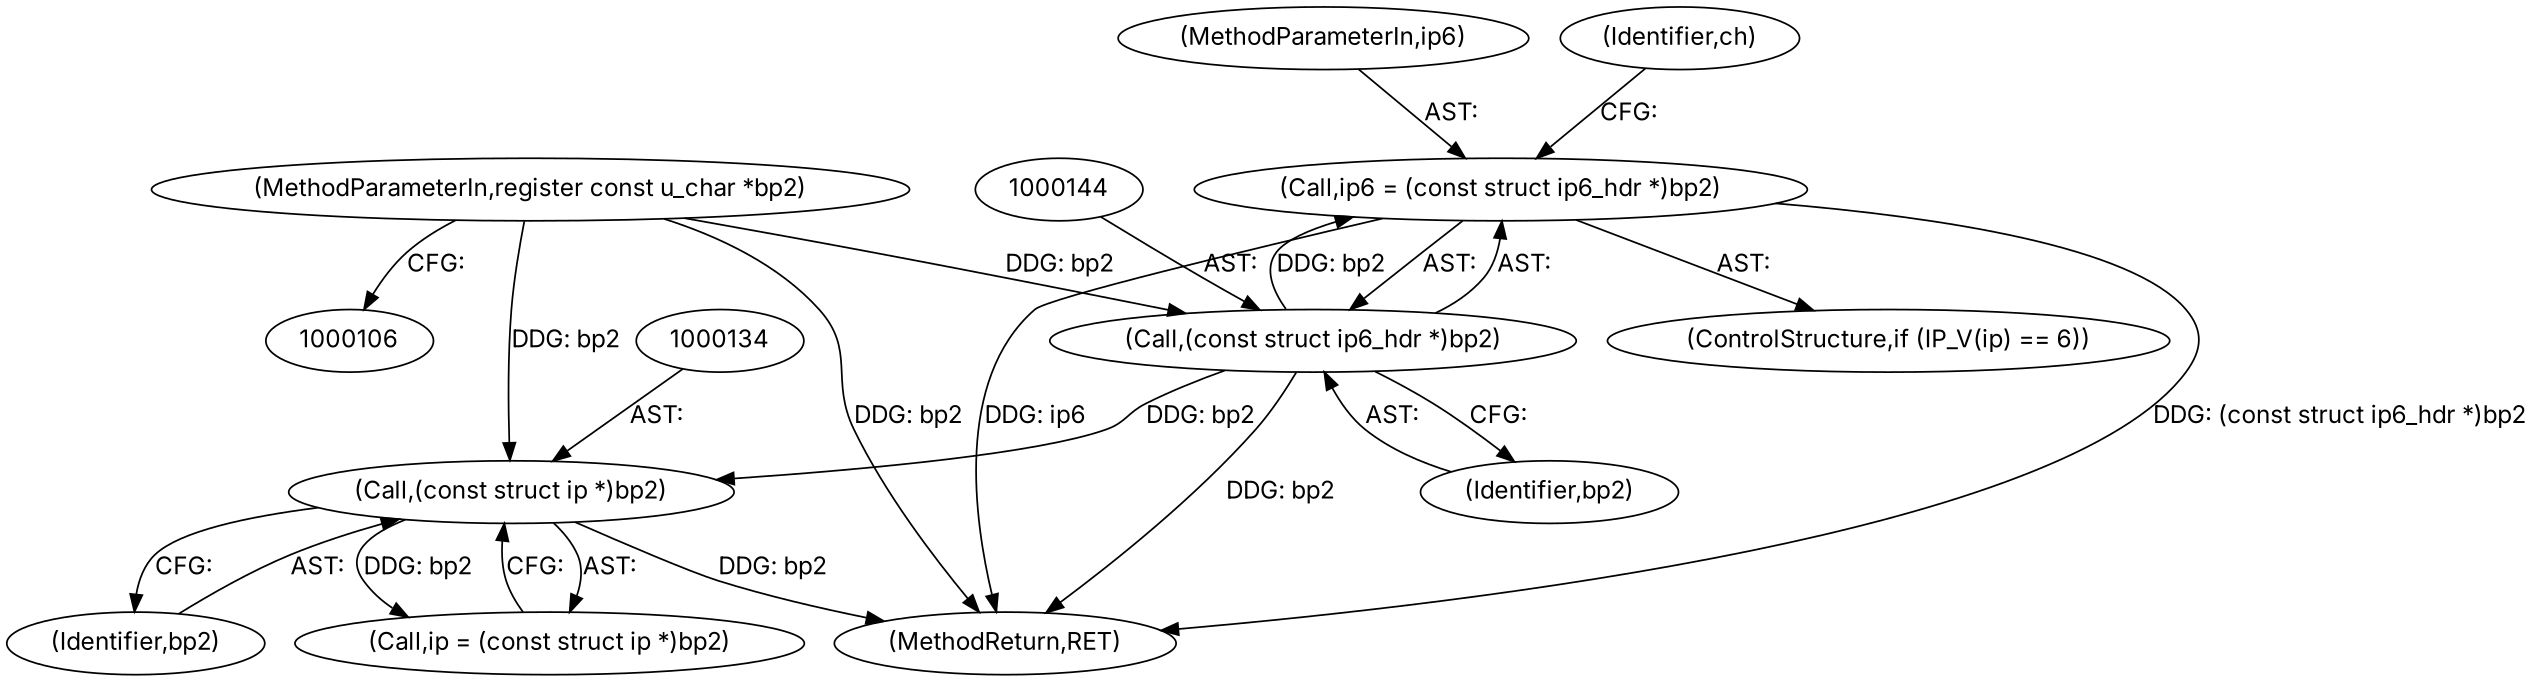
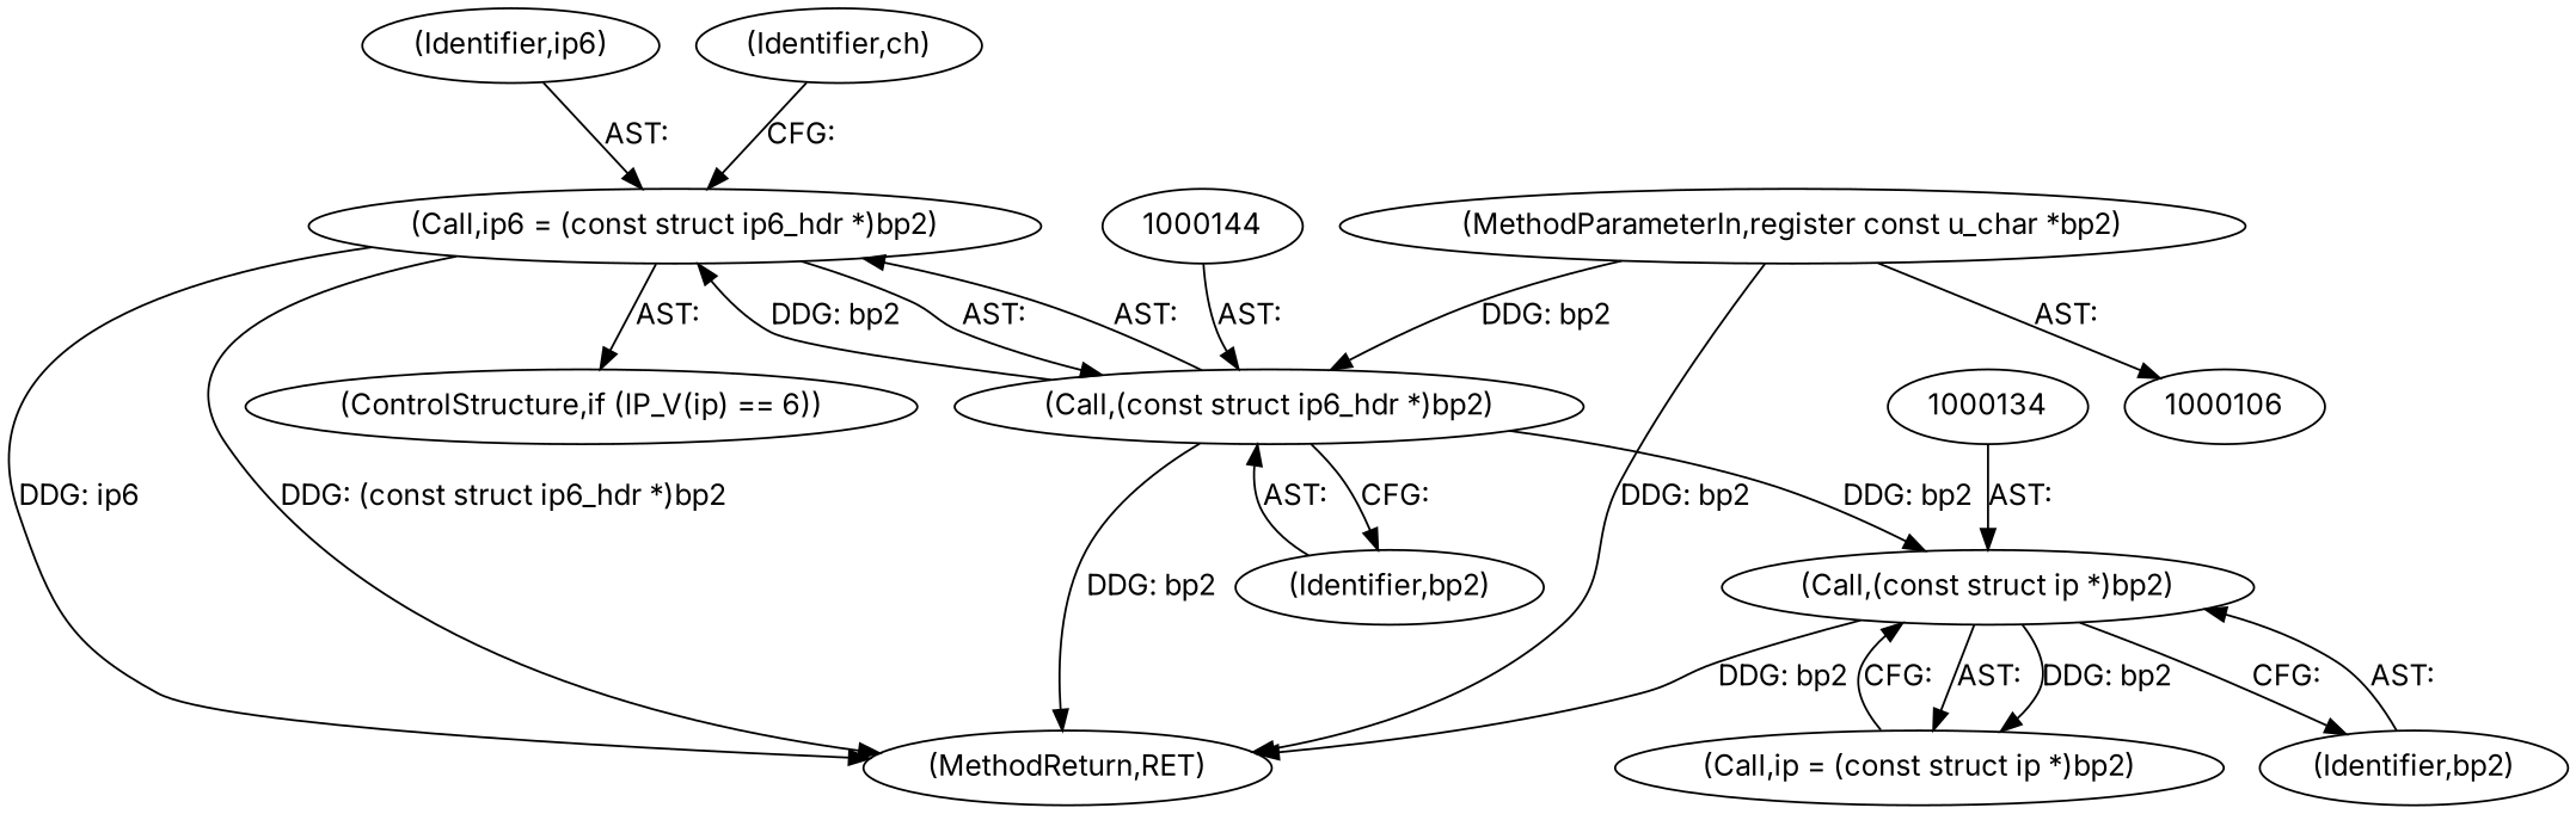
  digraph {
    fontname=Inter
    node [fontname=Inter]
    edge [fontname=Inter]
    n1 [label="(Call,ip6 = (const struct ip6_hdr *)bp2)"]
    n2 [label="(Call,(const struct ip6_hdr *)bp2)"]
    n3 [label="(ControlStructure,if (IP_V(ip) == 6))"]
    n4 [label="(MethodReturn,RET)"]
    n5 [label="(Identifier,bp2)"]
    n6 [label="(Call,(const struct ip *)bp2)"]
    n7 [label="(Call,ip = (const struct ip *)bp2)"]
    n8 [label="(Identifier,bp2)"]
    n9 [label="(MethodParameterIn,register const u_char *bp2)"]
    1000106
-   n11 [label="(MethodParameterIn,ip6)"]
+   n11 [label="(Identifier,ip6)"]
    n12 [label="(Identifier,ch)"]
    1000144
    1000134
    n1 -> n2 [label="AST: "]
    n1 -> n3 [label="AST: "]
    n1 -> n4 [label="DDG: ip6"]
    n1 -> n4 [label="DDG: (const struct ip6_hdr *)bp2"]
    n2 -> n1 [label="AST: "]
    n2 -> n1 [label="DDG: bp2"]
    n2 -> n4 [label="DDG: bp2"]
    n2 -> n5 [label="CFG: "]
    n2 -> n6 [label="DDG: bp2"]
    n5 -> n2 [label="AST: "]
    n6 -> n4 [label="DDG: bp2"]
    n6 -> n7 [label="AST: "]
    n6 -> n7 [label="DDG: bp2"]
    n6 -> n8 [label="CFG: "]
    n7 -> n6 [label="CFG: "]
    n8 -> n6 [label="AST: "]
    n9 -> n2 [label="DDG: bp2"]
    n9 -> n4 [label="DDG: bp2"]
-   n9 -> n6 [label="DDG: bp2"]
-   n9 -> 1000106 [label="CFG: "]
+   n9 -> 1000106 [label="AST: "]
    n11 -> n1 [label="AST: "]
    n12 -> n1 [label="CFG: "]
    1000144 -> n2 [label="AST: "]
    1000134 -> n6 [label="AST: "]
  }
